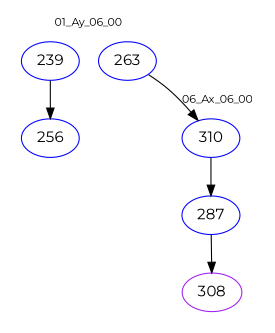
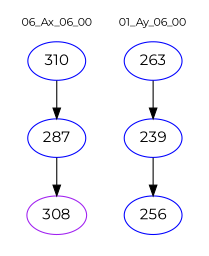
  digraph {
    fontname=Montserrat
    node [color=blue fontname=Montserrat]
    edge [color=black fontname=Montserrat]
    n1 [label=310]
    n2 [label=287]
    n3 [color=purple label=308]
    n4 [label=263]
    n5 [label=239]
    n6 [label=256]
    subgraph cluster_1 {
      color=white
      fontsize=10
      label="06_Ax_06_00"
      n1
      n2
      n3
    }
    subgraph cluster_2 {
      color=white
      fontsize=10
      label="01_Ay_06_00"
      n4
      n5
      n6
    }
    n1 -> n2
    n2 -> n3
-   n4 -> n1
+   n4 -> n5
    n5 -> n6
  }
